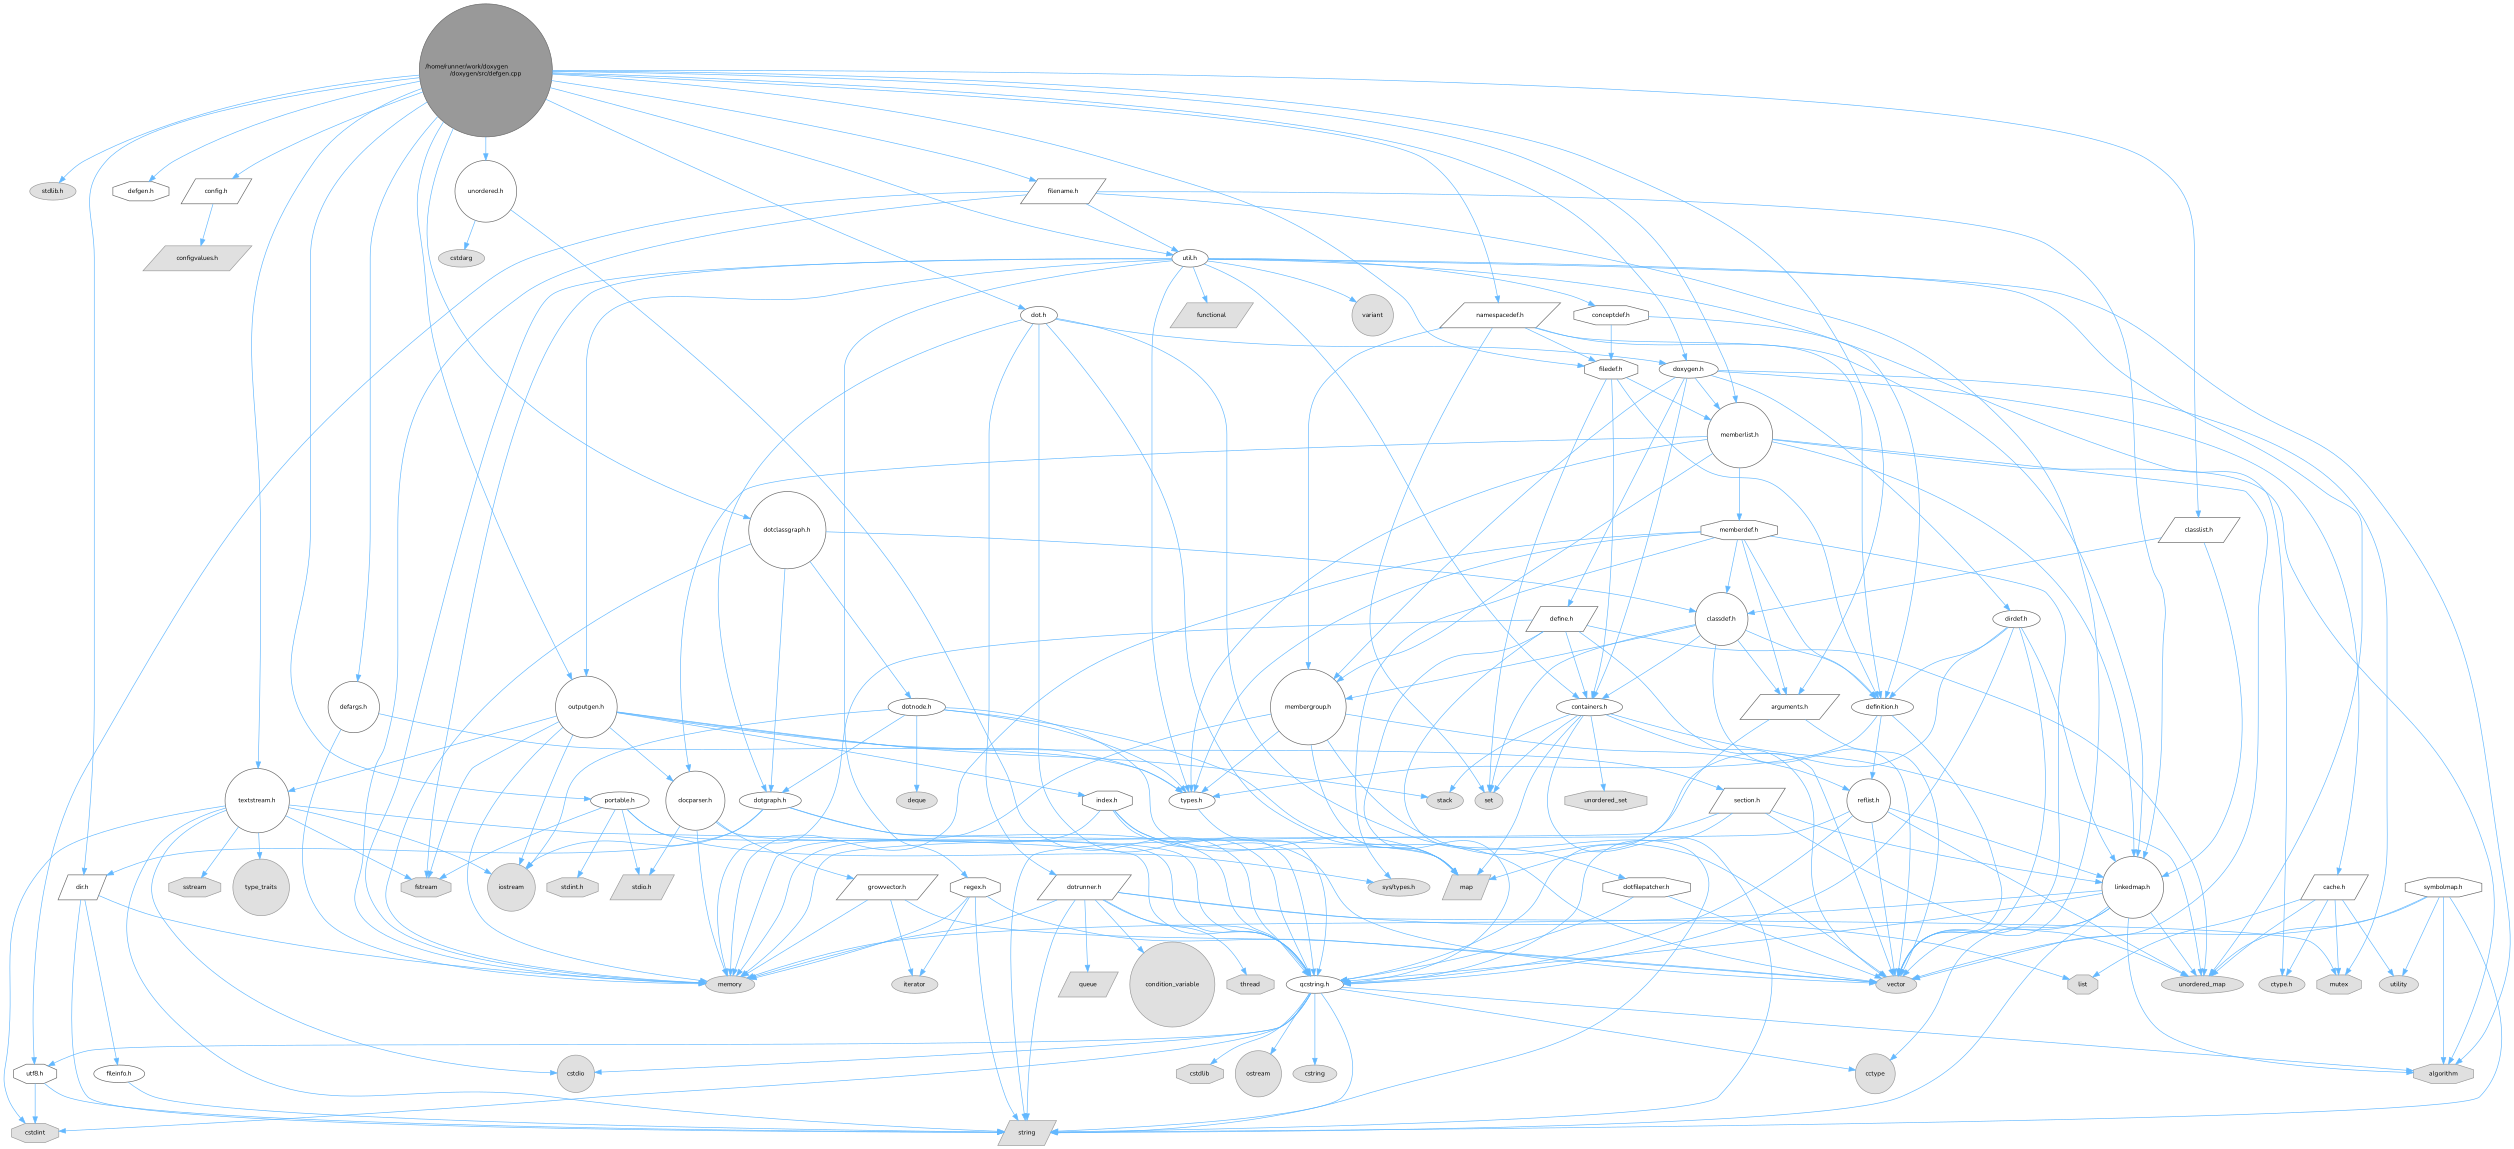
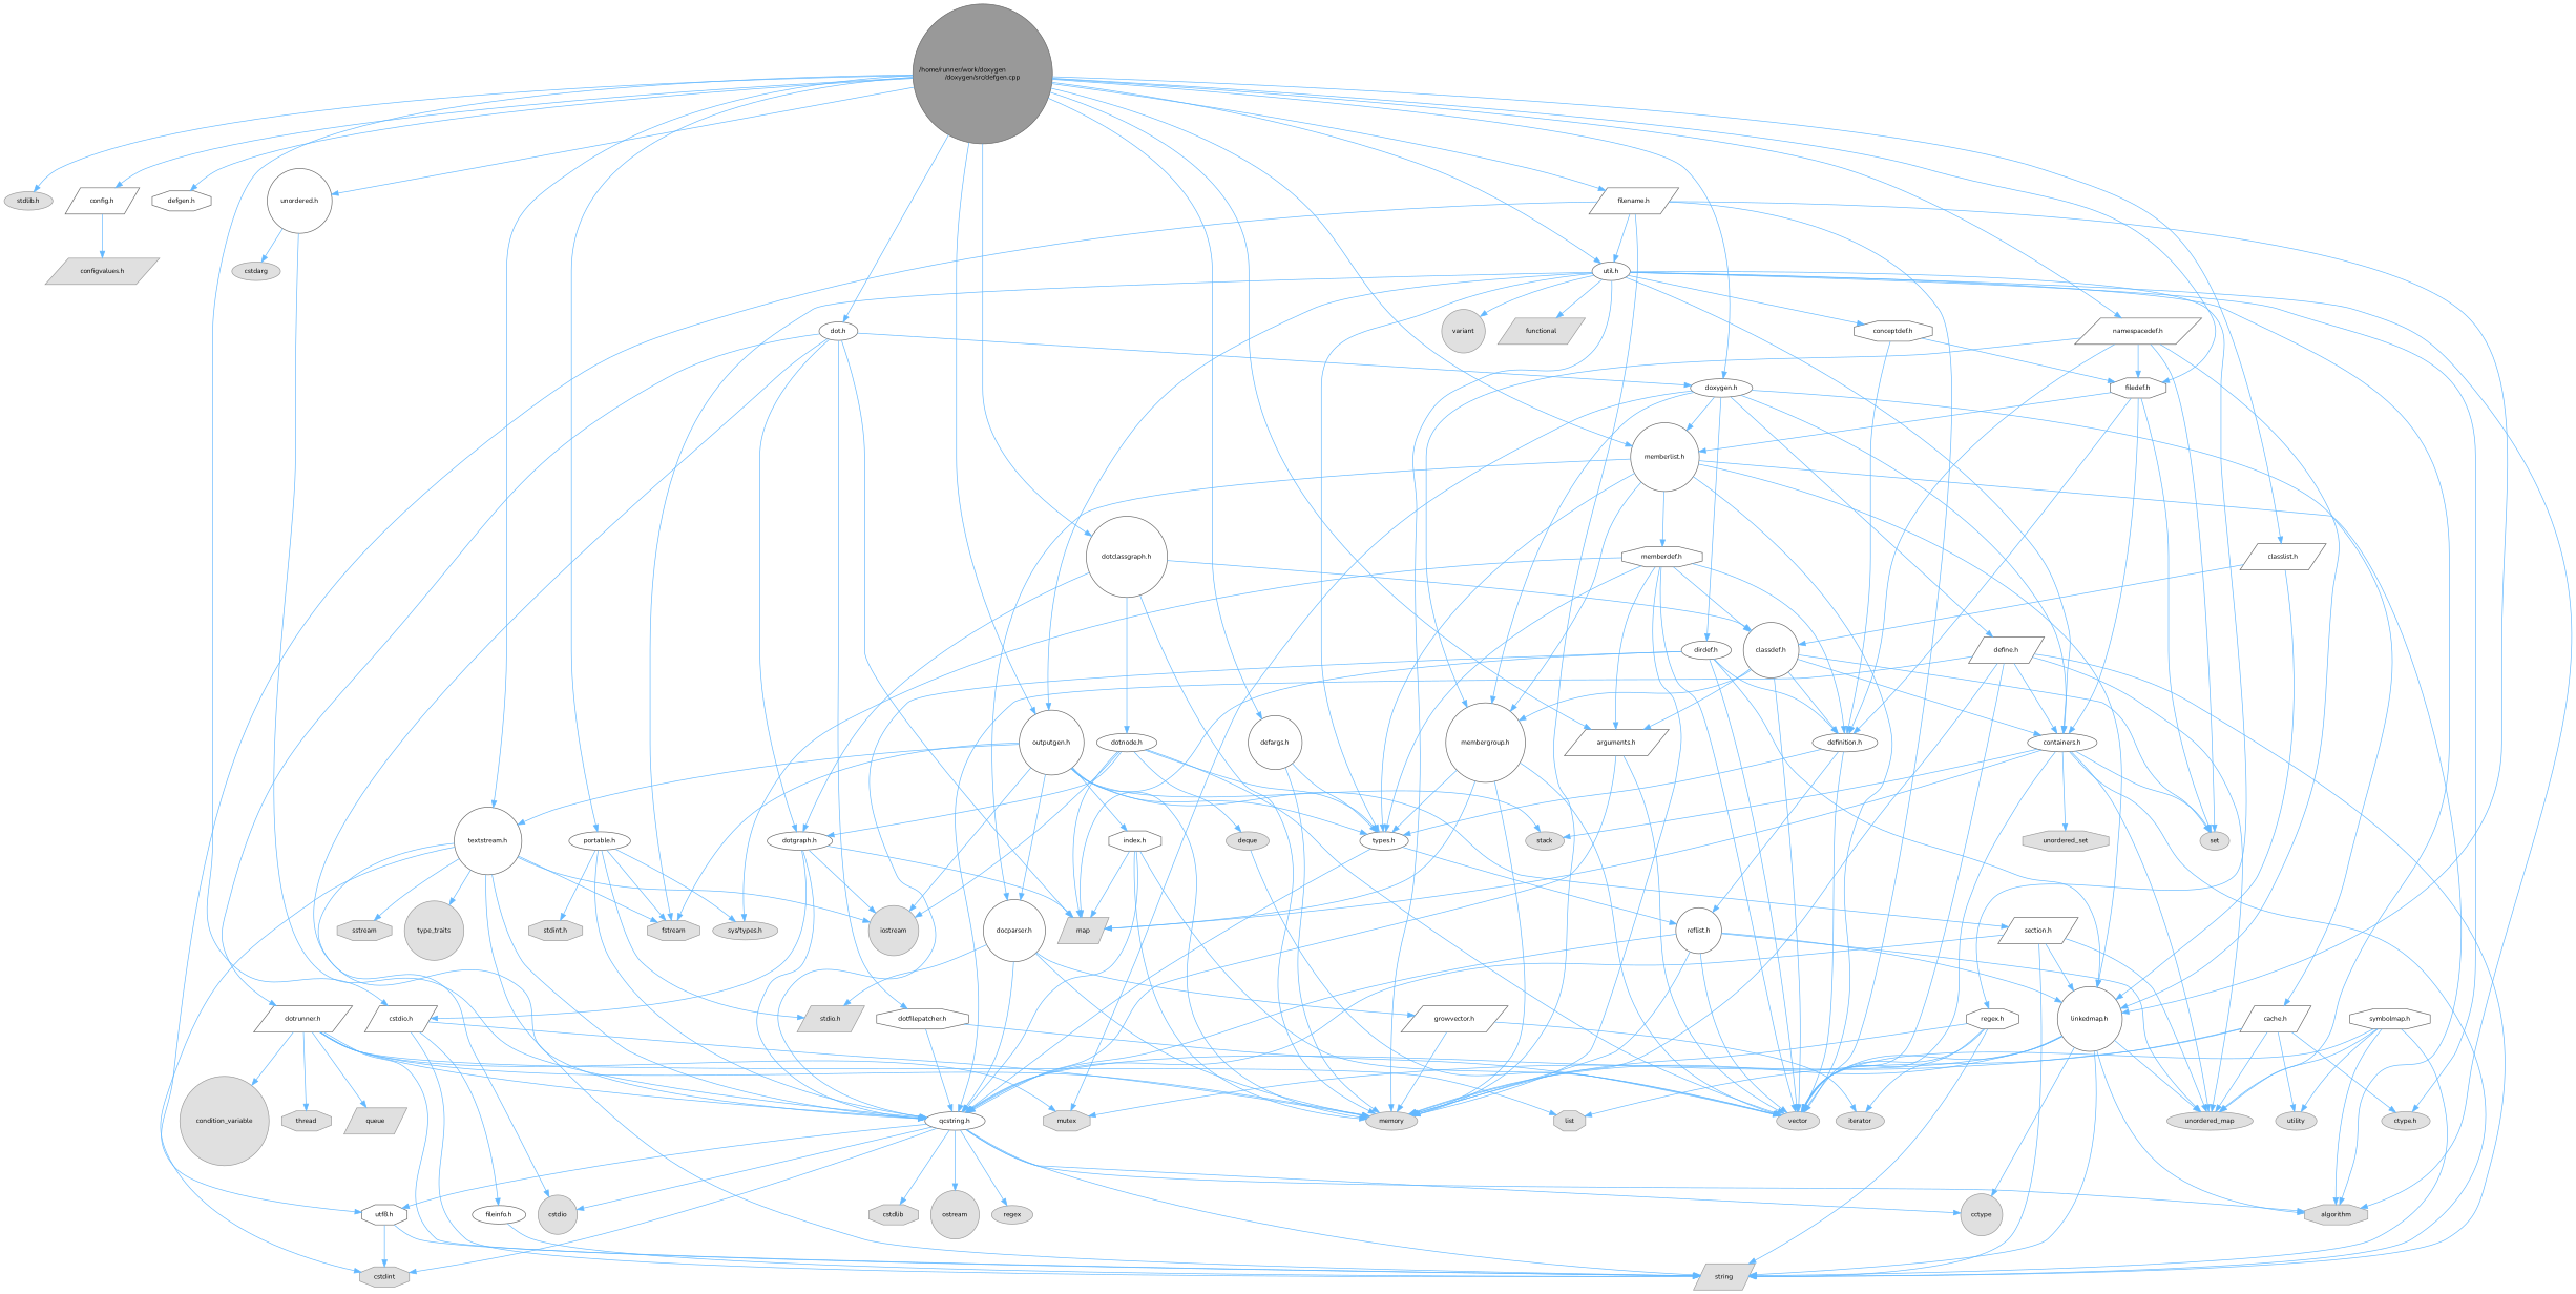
  digraph {
    fontname=Nunito
    node [color=grey40 fillcolor=white fontname=Nunito fontsize=10 shape=ellipse style=filled]
    edge [color=steelblue1 fontname=Nunito fontsize=10 labelfontname=Helvetica labelfontsize=10 style=solid]
    n1 [color=gray40 fillcolor=grey60 fontcolor=black height=0.2 label="/home/runner/work/doxygen\l/doxygen/src/defgen.cpp" shape=circle width=0.4]
    n2 [color=grey60 fillcolor="#E0E0E0" height=0.2 label="stdlib.h" width=0.4]
    n3 [height=0.2 label="portable.h" width=0.4]
    n4 [height=0.2 label="defgen.h" shape=octagon width=0.4]
    n5 [height=0.2 label="doxygen.h" width=0.4]
    n6 [height=0.2 label="memberlist.h" shape=circle width=0.4]
    n7 [height=0.2 label="arguments.h" shape=parallelogram width=0.4]
    n8 [height=0.2 label="unordered.h" shape=circle width=0.4]
    n9 [height=0.2 label="config.h" shape=parallelogram width=0.4]
    n10 [height=0.2 label="classlist.h" shape=parallelogram width=0.4]
    n11 [height=0.2 label="util.h" width=0.4]
    n12 [height=0.2 label="outputgen.h" shape=circle width=0.4]
    n13 [height=0.2 label="textstream.h" shape=circle width=0.4]
    n14 [height=0.2 label="filedef.h" shape=octagon width=0.4]
    n15 [height=0.2 label="defargs.h" shape=circle width=0.4]
    n16 [height=0.2 label="dot.h" width=0.4]
-   n17 [height=0.2 label="dir.h" shape=parallelogram width=0.4]
+   n17 [height=0.2 label="cstdio.h" shape=parallelogram width=0.4]
    n18 [height=0.2 label="dotclassgraph.h" shape=circle width=0.4]
    n19 [height=0.2 label="namespacedef.h" shape=parallelogram width=0.4]
    n20 [height=0.2 label="filename.h" shape=parallelogram width=0.4]
    n21 [color=grey60 fillcolor="#E0E0E0" height=0.2 label="stdio.h" shape=parallelogram width=0.4]
    n22 [color=grey60 fillcolor="#E0E0E0" height=0.2 label="sys/types.h" width=0.4]
    n23 [color=grey60 fillcolor="#E0E0E0" height=0.2 label="stdint.h" shape=octagon width=0.4]
    n24 [color=grey60 fillcolor="#E0E0E0" height=0.2 label=fstream shape=octagon width=0.4]
    n25 [height=0.2 label="qcstring.h" width=0.4]
    n26 [color=grey60 fillcolor="#E0E0E0" height=0.2 label=mutex shape=octagon width=0.4]
    n27 [height=0.2 label="containers.h" width=0.4]
    n28 [height=0.2 label="membergroup.h" shape=circle width=0.4]
    n29 [height=0.2 label="dirdef.h" width=0.4]
    n30 [height=0.2 label="define.h" shape=parallelogram width=0.4]
    n31 [height=0.2 label="cache.h" shape=parallelogram width=0.4]
    n32 [color=grey60 fillcolor="#E0E0E0" height=0.2 label=algorithm shape=octagon width=0.4]
    n33 [color=grey60 fillcolor="#E0E0E0" height=0.2 label=vector width=0.4]
    n34 [height=0.2 label="types.h" width=0.4]
    n35 [height=0.2 label="linkedmap.h" shape=circle width=0.4]
    n36 [height=0.2 label="memberdef.h" shape=octagon width=0.4]
    n37 [height=0.2 label="docparser.h" shape=circle width=0.4]
    n38 [color=grey60 fillcolor="#E0E0E0" height=0.2 label=cstdarg width=0.4]
    n39 [color=grey60 fillcolor="#E0E0E0" height=0.2 label="configvalues.h" shape=parallelogram width=0.4]
    n40 [height=0.2 label="classdef.h" shape=circle width=0.4]
    n41 [color=grey60 fillcolor="#E0E0E0" height=0.2 label=unordered_map width=0.4]
    n42 [color=grey60 fillcolor="#E0E0E0" height=0.2 label=memory width=0.4]
    n43 [color=grey60 fillcolor="#E0E0E0" height=0.2 label="ctype.h" width=0.4]
    n44 [color=grey60 fillcolor="#E0E0E0" height=0.2 label=functional shape=parallelogram width=0.4]
    n45 [color=grey60 fillcolor="#E0E0E0" height=0.2 label=variant shape=circle width=0.4]
    n46 [height=0.2 label="regex.h" shape=octagon width=0.4]
    n47 [height=0.2 label="conceptdef.h" shape=octagon width=0.4]
    n48 [color=grey60 fillcolor="#E0E0E0" height=0.2 label=stack width=0.4]
    n49 [color=grey60 fillcolor="#E0E0E0" height=0.2 label=iostream shape=circle width=0.4]
    n50 [height=0.2 label="index.h" shape=octagon width=0.4]
    n51 [height=0.2 label="section.h" shape=parallelogram width=0.4]
    n52 [color=grey60 fillcolor="#E0E0E0" height=0.2 label=string shape=parallelogram width=0.4]
    n53 [color=grey60 fillcolor="#E0E0E0" height=0.2 label=cstdio shape=circle width=0.4]
    n54 [color=grey60 fillcolor="#E0E0E0" height=0.2 label=cstdint shape=octagon width=0.4]
    n55 [color=grey60 fillcolor="#E0E0E0" height=0.2 label=sstream shape=octagon width=0.4]
    n56 [color=grey60 fillcolor="#E0E0E0" height=0.2 label=type_traits shape=circle width=0.4]
    n57 [color=grey60 fillcolor="#E0E0E0" height=0.2 label=set width=0.4]
    n58 [height=0.2 label="definition.h" width=0.4]
    n59 [color=grey60 fillcolor="#E0E0E0" height=0.2 label=map shape=parallelogram width=0.4]
    n60 [height=0.2 label="dotgraph.h" width=0.4]
    n61 [height=0.2 label="dotfilepatcher.h" shape=octagon width=0.4]
    n62 [height=0.2 label="dotrunner.h" shape=parallelogram width=0.4]
    n63 [height=0.2 label="fileinfo.h" width=0.4]
    n64 [height=0.2 label="dotnode.h" width=0.4]
    n65 [height=0.2 label="utf8.h" shape=octagon width=0.4]
    n66 [color=grey60 fillcolor="#E0E0E0" height=0.2 label=cctype shape=circle width=0.4]
-   n67 [color=grey60 fillcolor="#E0E0E0" height=0.2 label=cstring width=0.4]
+   n67 [color=grey60 fillcolor="#E0E0E0" height=0.2 label=regex width=0.4]
    n68 [color=grey60 fillcolor="#E0E0E0" height=0.2 label=cstdlib shape=octagon width=0.4]
    n69 [color=grey60 fillcolor="#E0E0E0" height=0.2 label=ostream shape=circle width=0.4]
    n70 [color=grey60 fillcolor="#E0E0E0" height=0.2 label=unordered_set shape=octagon width=0.4]
    n71 [height=0.2 label="reflist.h" shape=circle width=0.4]
    n72 [color=grey60 fillcolor="#E0E0E0" height=0.2 label=list shape=octagon width=0.4]
    n73 [color=grey60 fillcolor="#E0E0E0" height=0.2 label=utility width=0.4]
    n74 [height=0.2 label="symbolmap.h" shape=octagon width=0.4]
    n75 [height=0.2 label="growvector.h" shape=parallelogram width=0.4]
    n76 [color=grey60 fillcolor="#E0E0E0" height=0.2 label=iterator width=0.4]
    n77 [color=grey60 fillcolor="#E0E0E0" height=0.2 label=thread shape=octagon width=0.4]
    n78 [color=grey60 fillcolor="#E0E0E0" height=0.2 label=queue shape=parallelogram width=0.4]
    n79 [color=grey60 fillcolor="#E0E0E0" height=0.2 label=condition_variable shape=circle width=0.4]
    n80 [color=grey60 fillcolor="#E0E0E0" height=0.2 label=deque width=0.4]
    n1 -> n2
    n1 -> n3
    n1 -> n4
    n1 -> n5
    n1 -> n6
    n1 -> n7
    n1 -> n8
    n1 -> n9
    n1 -> n10
    n1 -> n11
    n1 -> n12
    n1 -> n13
    n1 -> n14
    n1 -> n15
    n1 -> n16
    n1 -> n17
    n1 -> n18
    n1 -> n19
    n1 -> n20
    n3 -> n21
    n3 -> n22
    n3 -> n23
    n3 -> n24
    n3 -> n25
    n5 -> n6
    n5 -> n26
    n5 -> n27
    n5 -> n28
    n5 -> n29
    n5 -> n30
    n5 -> n31
    n6 -> n28
    n6 -> n32
    n6 -> n33
    n6 -> n34
    n6 -> n35
    n6 -> n36
    n6 -> n37
    n7 -> n25
    n7 -> n33
    n8 -> n25
    n8 -> n38
    n9 -> n39
    n10 -> n35
    n10 -> n40
    n11 -> n12
    n11 -> n24
    n11 -> n27
    n11 -> n32
    n11 -> n34
    n11 -> n41
    n11 -> n42
    n11 -> n43
    n11 -> n44
    n11 -> n45
    n11 -> n46
    n11 -> n47
    n12 -> n13
    n12 -> n24
    n12 -> n34
    n12 -> n37
    n12 -> n42
    n12 -> n48
    n12 -> n49
    n12 -> n50
    n12 -> n51
    n13 -> n24
    n13 -> n25
    n13 -> n49
    n13 -> n52
    n13 -> n53
    n13 -> n54
    n13 -> n55
    n13 -> n56
    n14 -> n6
    n14 -> n27
    n14 -> n57
    n14 -> n58
    n15 -> n34
    n15 -> n42
    n16 -> n5
    n16 -> n25
    n16 -> n59
    n16 -> n60
    n16 -> n61
    n16 -> n62
    n17 -> n42
    n17 -> n52
    n17 -> n63
    n18 -> n40
    n18 -> n42
    n18 -> n60
    n18 -> n64
    n19 -> n14
    n19 -> n28
    n19 -> n35
    n19 -> n57
    n19 -> n58
    n20 -> n11
    n20 -> n33
    n20 -> n35
    n20 -> n42
    n20 -> n65
    n25 -> n32
    n25 -> n52
    n25 -> n53
    n25 -> n54
    n25 -> n65
    n25 -> n66
    n25 -> n67
    n25 -> n68
    n25 -> n69
    n27 -> n33
    n27 -> n41
    n27 -> n48
    n27 -> n52
    n27 -> n57
    n27 -> n59
    n27 -> n70
    n28 -> n33
    n28 -> n34
    n28 -> n42
    n28 -> n59
-   n28 -> n71
+   n34 -> n71
    n29 -> n25
    n29 -> n33
    n29 -> n35
    n29 -> n58
    n29 -> n59
    n30 -> n25
    n30 -> n27
    n30 -> n33
    n30 -> n41
    n30 -> n42
    n30 -> n52
    n31 -> n26
    n31 -> n41
    n31 -> n43
    n31 -> n72
    n31 -> n73
    n34 -> n25
    n35 -> n25
    n35 -> n32
    n35 -> n33
    n35 -> n41
    n35 -> n42
    n35 -> n52
    n35 -> n66
    n36 -> n7
    n36 -> n22
    n36 -> n33
    n36 -> n34
    n36 -> n40
    n36 -> n42
    n36 -> n58
    n37 -> n21
    n37 -> n25
    n37 -> n42
    n37 -> n75
    n40 -> n7
    n40 -> n27
    n40 -> n28
    n40 -> n33
    n40 -> n57
    n40 -> n58
    n46 -> n33
    n46 -> n42
    n46 -> n52
    n46 -> n76
    n47 -> n14
    n47 -> n58
    n50 -> n25
    n50 -> n33
    n50 -> n42
    n50 -> n59
    n51 -> n25
    n51 -> n35
    n51 -> n41
    n51 -> n52
    n58 -> n33
    n58 -> n34
    n58 -> n71
    n60 -> n17
    n60 -> n25
    n60 -> n49
    n60 -> n59
    n61 -> n25
    n61 -> n33
    n62 -> n25
    n62 -> n26
    n62 -> n42
    n62 -> n52
    n62 -> n72
    n62 -> n77
    n62 -> n78
    n62 -> n79
    n63 -> n52
    n64 -> n33
    n64 -> n34
    n64 -> n49
    n64 -> n59
    n64 -> n60
    n64 -> n80
    n65 -> n52
    n65 -> n54
    n71 -> n25
    n71 -> n33
    n71 -> n35
    n71 -> n41
    n71 -> n42
    n74 -> n32
    n74 -> n33
    n74 -> n41
    n74 -> n52
    n74 -> n73
-   n75 -> n33
+   n80 -> n33
    n75 -> n42
    n75 -> n76
  }
